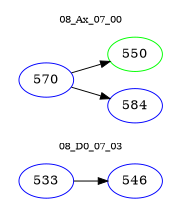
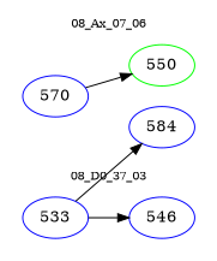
  digraph {
    rankdir=LR
    node [color=blue]
    edge [color=black]
    n1 [label=570]
    n2 [color=green label=550]
    n3 [label=584]
    n4 [label=533]
    n5 [label=546]
    subgraph cluster_1 {
      color=white
      fontsize=10
-     label="08_Ax_07_00"
+     label="08_Ax_07_06"
      n1
      n2
      n3
    }
    subgraph cluster_2 {
      color=white
      fontsize=10
-     label="08_D0_07_03"
+     label="08_D0_37_03"
      n4
      n5
    }
    n1 -> n2
-   n1 -> n3
+   n4 -> n3
    n4 -> n5
  }
